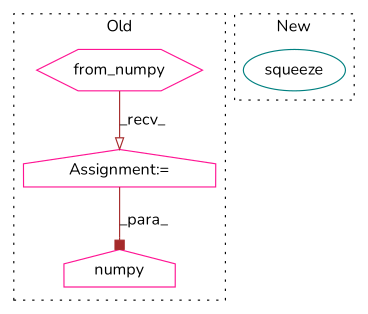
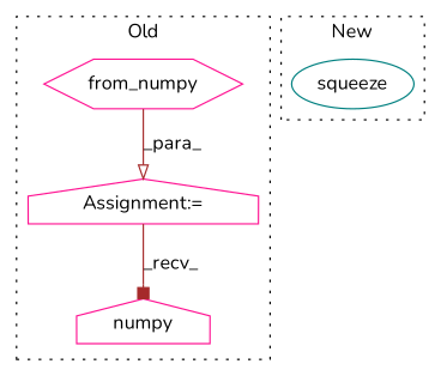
  digraph {
    fontname=Nunito
    node [a=32 shape=house color=deeppink fontname=Nunito]
    edge [color=brown fontname=Nunito]
    n1 [l="11,1" label=from_numpy s="740,752" shape=hexagon]
    n2 [a=7 l=1 label="Assignment:=" s=733]
    n3 [l=7 label=numpy s=1180]
    n4 [l="8,1" label=squeeze s="1201,1210" shape=ellipse color=teal]
    subgraph cluster_1 {
      label=Old
      style=dotted
      n1
      n2
      n3
    }
    subgraph cluster_2 {
      label=New
      style=dotted
      n4
    }
-   n1 -> n2 [label=_recv_ arrowhead=onormal]
-   n2 -> n3 [label=_para_ arrowhead=box]
+   n1 -> n2 [label=_para_ arrowhead=onormal]
+   n2 -> n3 [label=_recv_ arrowhead=box]
  }
